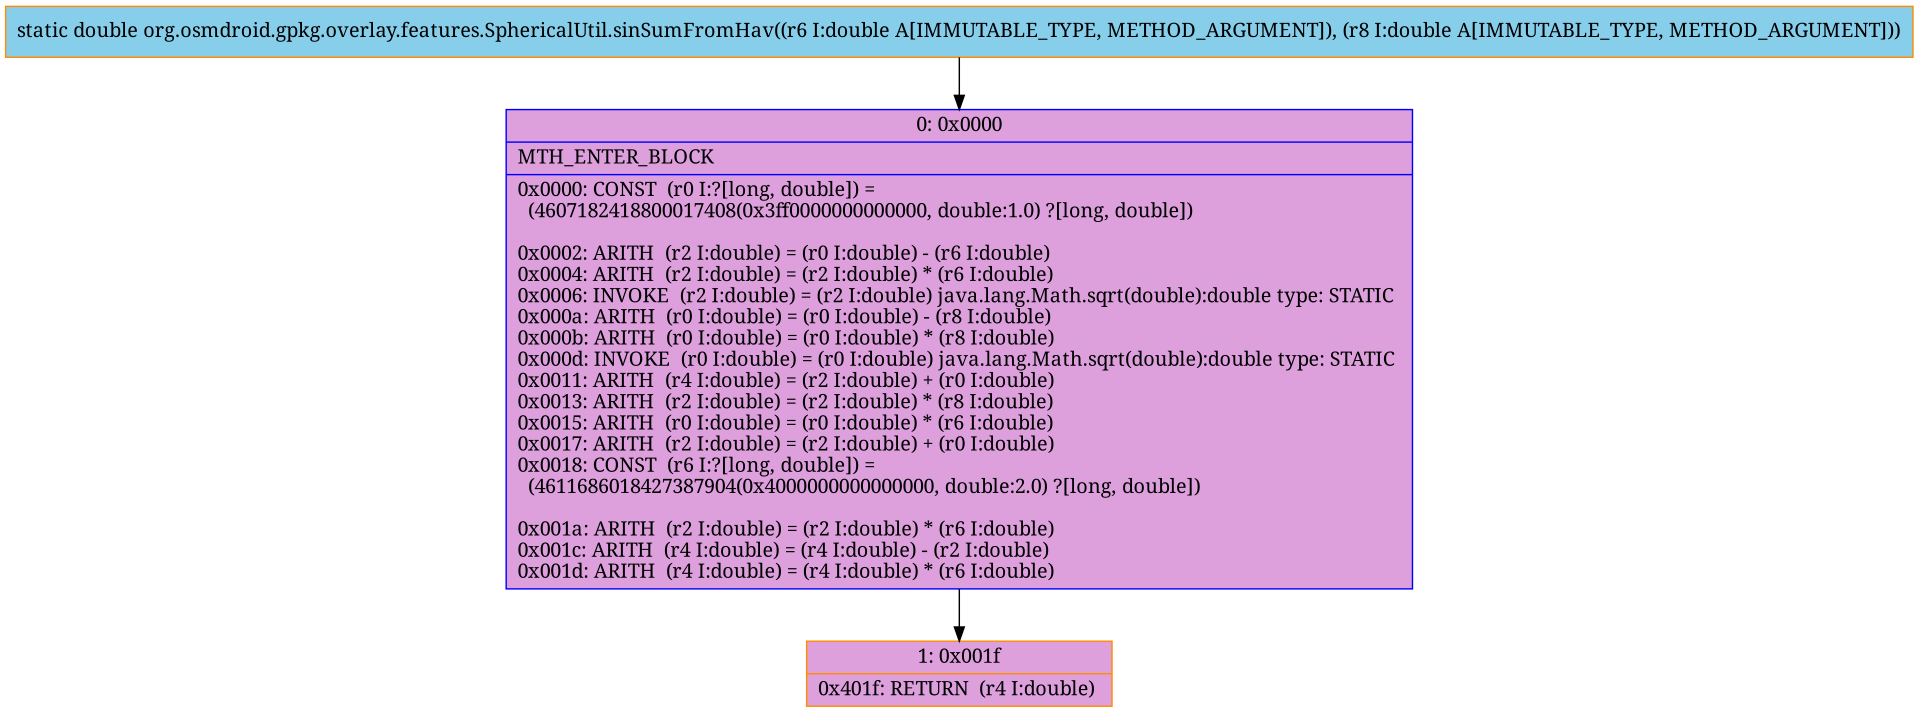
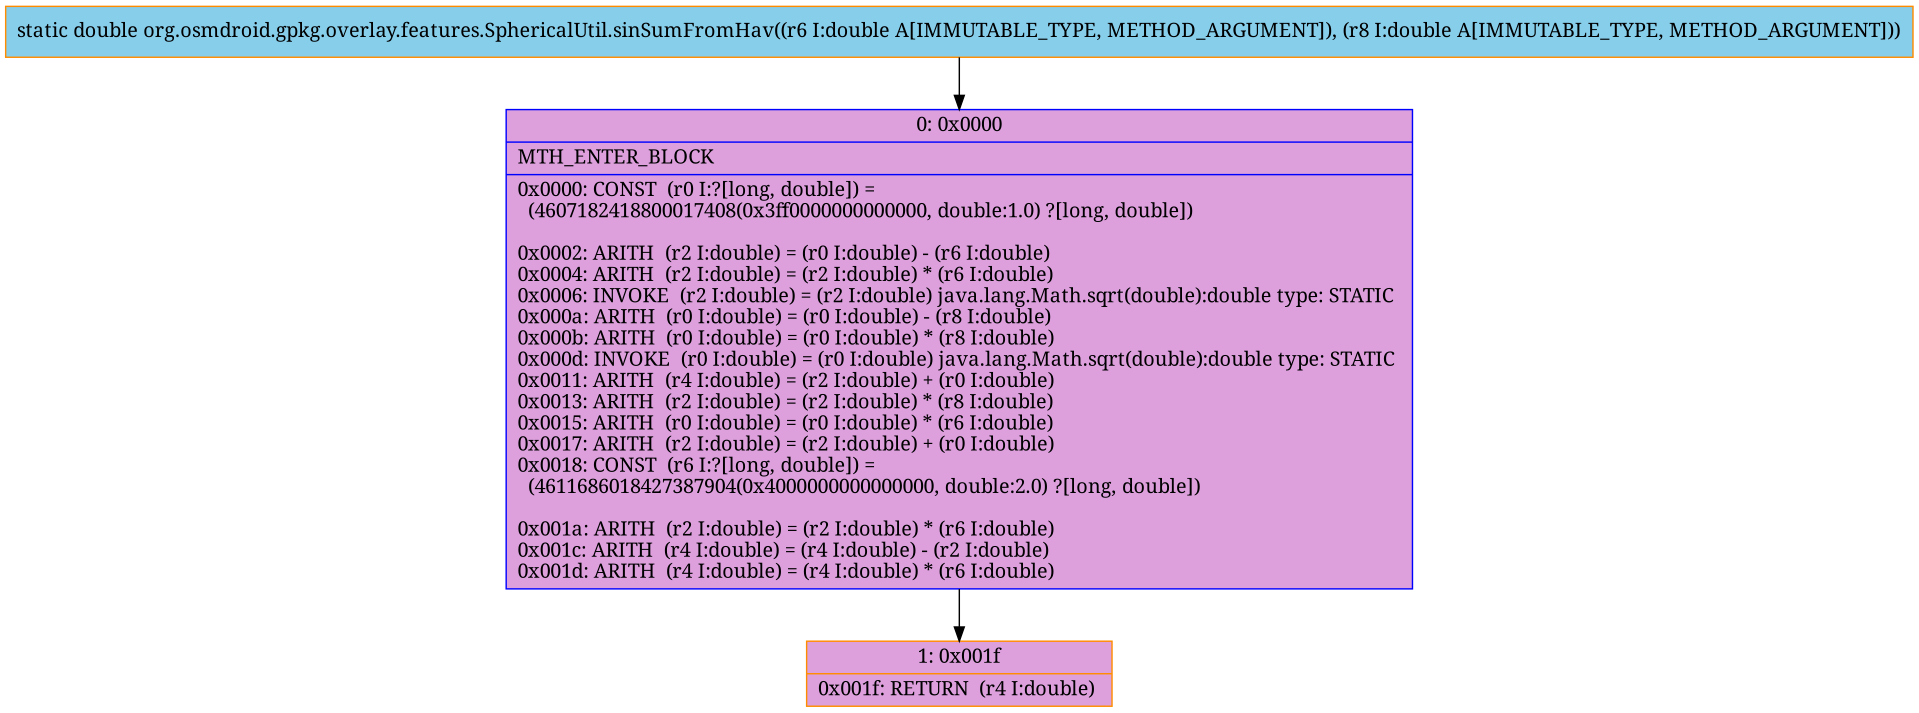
  digraph {
    fontname="Noto Serif"
    node [shape=record style=filled fillcolor=plum color=darkorange fontname="Noto Serif"]
    edge [fontname="Noto Serif"]
    n1 [label="{0\:\ 0x0000|MTH_ENTER_BLOCK\l|0x0000: CONST  (r0 I:?[long, double]) = \l  (4607182418800017408(0x3ff0000000000000, double:1.0) ?[long, double])\l \l0x0002: ARITH  (r2 I:double) = (r0 I:double) \- (r6 I:double) \l0x0004: ARITH  (r2 I:double) = (r2 I:double) * (r6 I:double) \l0x0006: INVOKE  (r2 I:double) = (r2 I:double) java.lang.Math.sqrt(double):double type: STATIC \l0x000a: ARITH  (r0 I:double) = (r0 I:double) \- (r8 I:double) \l0x000b: ARITH  (r0 I:double) = (r0 I:double) * (r8 I:double) \l0x000d: INVOKE  (r0 I:double) = (r0 I:double) java.lang.Math.sqrt(double):double type: STATIC \l0x0011: ARITH  (r4 I:double) = (r2 I:double) + (r0 I:double) \l0x0013: ARITH  (r2 I:double) = (r2 I:double) * (r8 I:double) \l0x0015: ARITH  (r0 I:double) = (r0 I:double) * (r6 I:double) \l0x0017: ARITH  (r2 I:double) = (r2 I:double) + (r0 I:double) \l0x0018: CONST  (r6 I:?[long, double]) = \l  (4611686018427387904(0x4000000000000000, double:2.0) ?[long, double])\l \l0x001a: ARITH  (r2 I:double) = (r2 I:double) * (r6 I:double) \l0x001c: ARITH  (r4 I:double) = (r4 I:double) \- (r2 I:double) \l0x001d: ARITH  (r4 I:double) = (r4 I:double) * (r6 I:double) \l}" color=blue]
-   n2 [label="{1\:\ 0x001f|0x401f: RETURN  (r4 I:double) \l}"]
+   n2 [label="{1\:\ 0x001f|0x001f: RETURN  (r4 I:double) \l}"]
    n3 [label="{static double org.osmdroid.gpkg.overlay.features.SphericalUtil.sinSumFromHav((r6 I:double A[IMMUTABLE_TYPE, METHOD_ARGUMENT]), (r8 I:double A[IMMUTABLE_TYPE, METHOD_ARGUMENT])) }" fillcolor=skyblue]
    n1 -> n2
    n3 -> n1
  }
